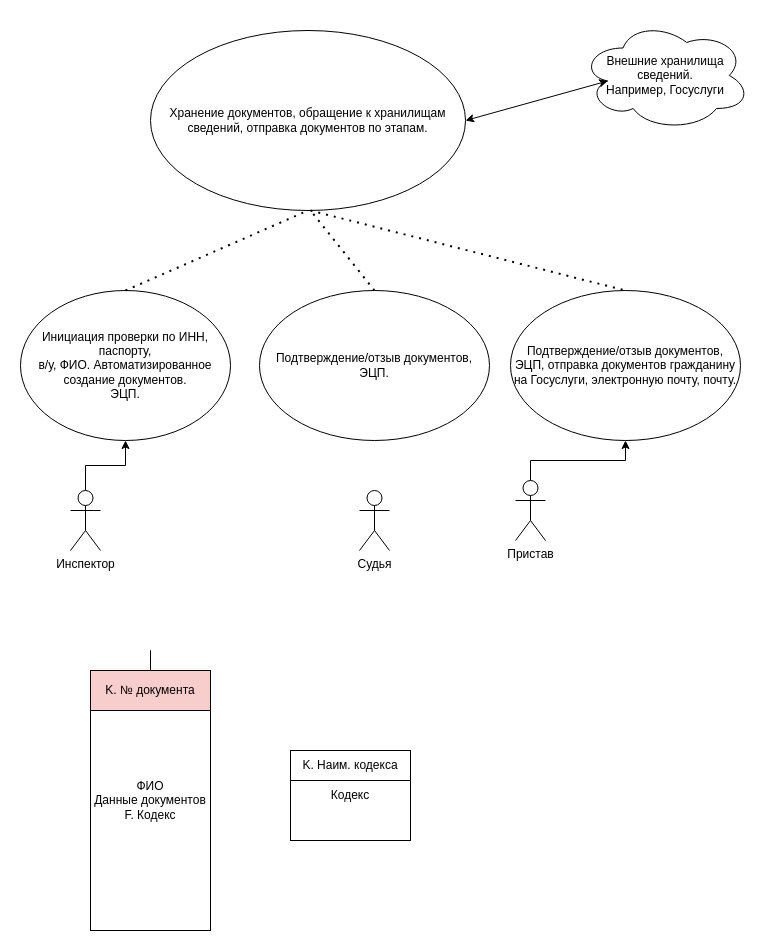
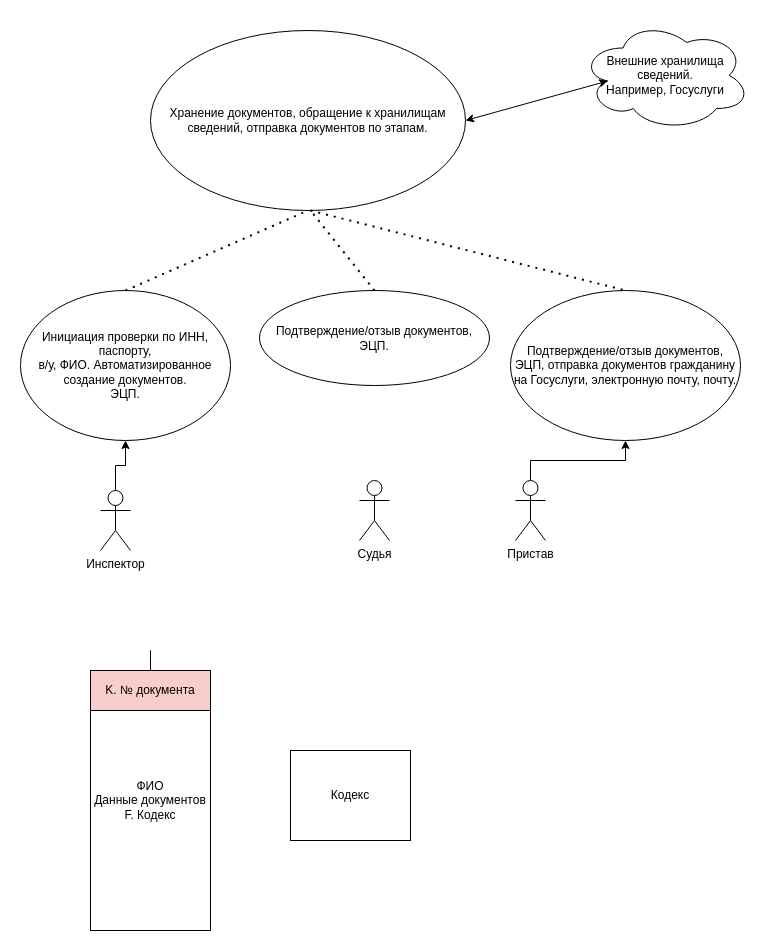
  <mxCell id="0" />
  <mxCell id="1" parent="0" />
  <mxCell id="2" value="" style="edgeStyle=orthogonalEdgeStyle;rounded=0;orthogonalLoop=1;jettySize=auto;html=1;" edge="1" parent="1" source="3" target="7"><mxGeometry relative="1" as="geometry" /></mxCell>
- <mxCell id="3" value="Инспектор" style="shape=umlActor;verticalLabelPosition=bottom;verticalAlign=top;html=1;outlineConnect=0;" vertex="1" parent="1"><mxGeometry x="70" y="490" width="30" height="60" as="geometry" /></mxCell>
- <mxCell id="4" value="Судья" style="shape=umlActor;verticalLabelPosition=bottom;verticalAlign=top;html=1;outlineConnect=0;" vertex="1" parent="1"><mxGeometry x="359" y="490" width="30" height="60" as="geometry" /></mxCell>
+ <mxCell id="3" value="Инспектор" style="shape=umlActor;verticalLabelPosition=bottom;verticalAlign=top;html=1;outlineConnect=0;" vertex="1" parent="1"><mxGeometry x="100" y="490" width="30" height="60" as="geometry" /></mxCell>
+ <mxCell id="4" value="Судья" style="shape=umlActor;verticalLabelPosition=bottom;verticalAlign=top;html=1;outlineConnect=0;" vertex="1" parent="1"><mxGeometry x="359" y="480" width="30" height="60" as="geometry" /></mxCell>
  <mxCell id="5" value="" style="edgeStyle=orthogonalEdgeStyle;rounded=0;orthogonalLoop=1;jettySize=auto;html=1;" edge="1" parent="1" source="6" target="11"><mxGeometry relative="1" as="geometry" /></mxCell>
  <mxCell id="6" value="Пристав" style="shape=umlActor;verticalLabelPosition=bottom;verticalAlign=top;html=1;outlineConnect=0;" vertex="1" parent="1"><mxGeometry x="515" y="480" width="30" height="60" as="geometry" /></mxCell>
  <mxCell id="7" value="Инициация проверки по ИНН, паспорту, &lt;br&gt;в/у, ФИО. Автоматизированное создание документов.&lt;br&gt;ЭЦП." style="ellipse;whiteSpace=wrap;html=1;" vertex="1" parent="1"><mxGeometry x="20" y="290" width="210" height="150" as="geometry" /></mxCell>
  <mxCell id="8" value="Хранение документов, обращение к хранилищам сведений, отправка документов по этапам." style="ellipse;whiteSpace=wrap;html=1;" vertex="1" parent="1"><mxGeometry x="150" y="30" width="315" height="180" as="geometry" /></mxCell>
  <mxCell id="9" value="" style="endArrow=none;dashed=1;html=1;dashPattern=1 3;strokeWidth=2;entryX=0.5;entryY=1;entryDx=0;entryDy=0;exitX=0.5;exitY=0;exitDx=0;exitDy=0;" edge="1" parent="1" source="7" target="8"><mxGeometry width="50" height="50" relative="1" as="geometry"><mxPoint x="350" y="370" as="sourcePoint" /><mxPoint x="400" y="320" as="targetPoint" /></mxGeometry></mxCell>
- <mxCell id="10" value="Подтверждение/отзыв документов, ЭЦП." style="ellipse;whiteSpace=wrap;html=1;" vertex="1" parent="1"><mxGeometry x="259" y="290" width="230" height="150" as="geometry" /></mxCell>
+ <mxCell id="10" value="Подтверждение/отзыв документов, ЭЦП." style="ellipse;whiteSpace=wrap;html=1;" vertex="1" parent="1"><mxGeometry x="259" y="290" width="230" height="95" as="geometry" /></mxCell>
  <mxCell id="11" value="Подтверждение/отзыв документов, ЭЦП, отправка документов гражданину на Госуслуги, электронную почту, почту." style="ellipse;whiteSpace=wrap;html=1;" vertex="1" parent="1"><mxGeometry x="510" y="290" width="230" height="150" as="geometry" /></mxCell>
  <mxCell id="12" value="" style="endArrow=none;dashed=1;html=1;dashPattern=1 3;strokeWidth=2;exitX=0.5;exitY=0;exitDx=0;exitDy=0;" edge="1" parent="1" source="10"><mxGeometry width="50" height="50" relative="1" as="geometry"><mxPoint x="350" y="360" as="sourcePoint" /><mxPoint x="310" y="210" as="targetPoint" /></mxGeometry></mxCell>
  <mxCell id="13" value="" style="endArrow=none;dashed=1;html=1;dashPattern=1 3;strokeWidth=2;entryX=0.5;entryY=0;entryDx=0;entryDy=0;" edge="1" parent="1" target="11"><mxGeometry width="50" height="50" relative="1" as="geometry"><mxPoint x="310" y="210" as="sourcePoint" /><mxPoint x="400" y="310" as="targetPoint" /></mxGeometry></mxCell>
  <mxCell id="14" value="Внешние хранилища сведений. &lt;br&gt;Например, Госуслуги" style="ellipse;shape=cloud;whiteSpace=wrap;html=1;" vertex="1" parent="1"><mxGeometry x="580" y="20" width="170" height="110" as="geometry" /></mxCell>
  <mxCell id="15" value="" style="endArrow=classic;startArrow=classic;html=1;entryX=0.16;entryY=0.55;entryDx=0;entryDy=0;entryPerimeter=0;exitX=1;exitY=0.5;exitDx=0;exitDy=0;" edge="1" parent="1" source="8" target="14"><mxGeometry width="50" height="50" relative="1" as="geometry"><mxPoint x="350" y="340" as="sourcePoint" /><mxPoint x="400" y="290" as="targetPoint" /></mxGeometry></mxCell>
  <mxCell id="16" value="" style="edgeStyle=orthogonalEdgeStyle;rounded=0;orthogonalLoop=1;jettySize=auto;html=1;" edge="1" parent="1" source="17" target="18"><mxGeometry relative="1" as="geometry" /></mxCell>
  <mxCell id="17" value="ФИО&lt;br&gt;Данные документов&lt;br&gt;F. Кодекс" style="rounded=0;whiteSpace=wrap;html=1;" vertex="1" parent="1"><mxGeometry x="90" y="670" width="120" height="260" as="geometry" /></mxCell>
  <mxCell id="18" value="K. № документа" style="rounded=0;whiteSpace=wrap;html=1;fillColor=#f8cecc;" vertex="1" parent="1"><mxGeometry x="90" y="670" width="120" height="40" as="geometry" /></mxCell>
  <mxCell id="19" value="Кодекс" style="rounded=0;whiteSpace=wrap;html=1;" vertex="1" parent="1"><mxGeometry x="290" y="750" width="120" height="90" as="geometry" /></mxCell>
- <mxCell id="20" value="K. Наим. кодекса" style="rounded=0;whiteSpace=wrap;html=1;" vertex="1" parent="1"><mxGeometry x="290" y="750" width="120" height="30" as="geometry" /></mxCell>
